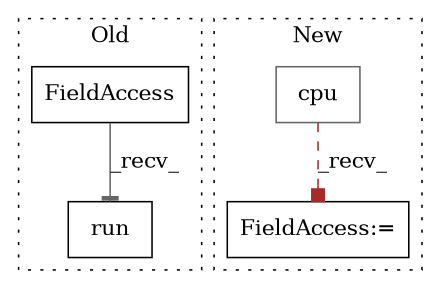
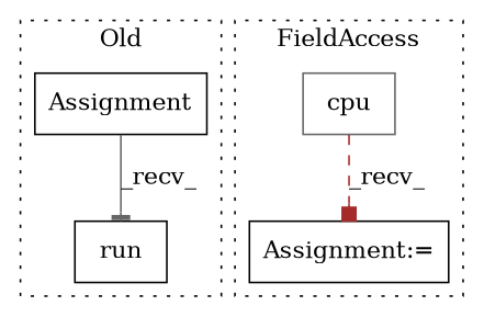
  digraph {
    node [a=32 color=black shape=box]
    n1 [l="4,1" label=run s="1218,1258"]
-   n2 [a=22 l=9 label=FieldAccess s=1208]
+   n2 [a=22 l=9 label=Assignment s=1208]
    n3 [color=gray40 l=5 label=cpu s=1162]
-   n4 [a=7 l=1 label="FieldAccess:=" s=1101]
+   n4 [a=7 l=1 label="Assignment:=" s=1101]
    subgraph cluster_1 {
      label=Old
      style=dotted
      n1
      n2
    }
    subgraph cluster_2 {
-     label=New
+     label=FieldAccess
      style=dotted
      n3
      n4
    }
    n2 -> n1 [arrowhead=tee color=gray40 label=_recv_ style=solid]
    n3 -> n4 [arrowhead=box color=brown label=_recv_ style=dashed]
  }
